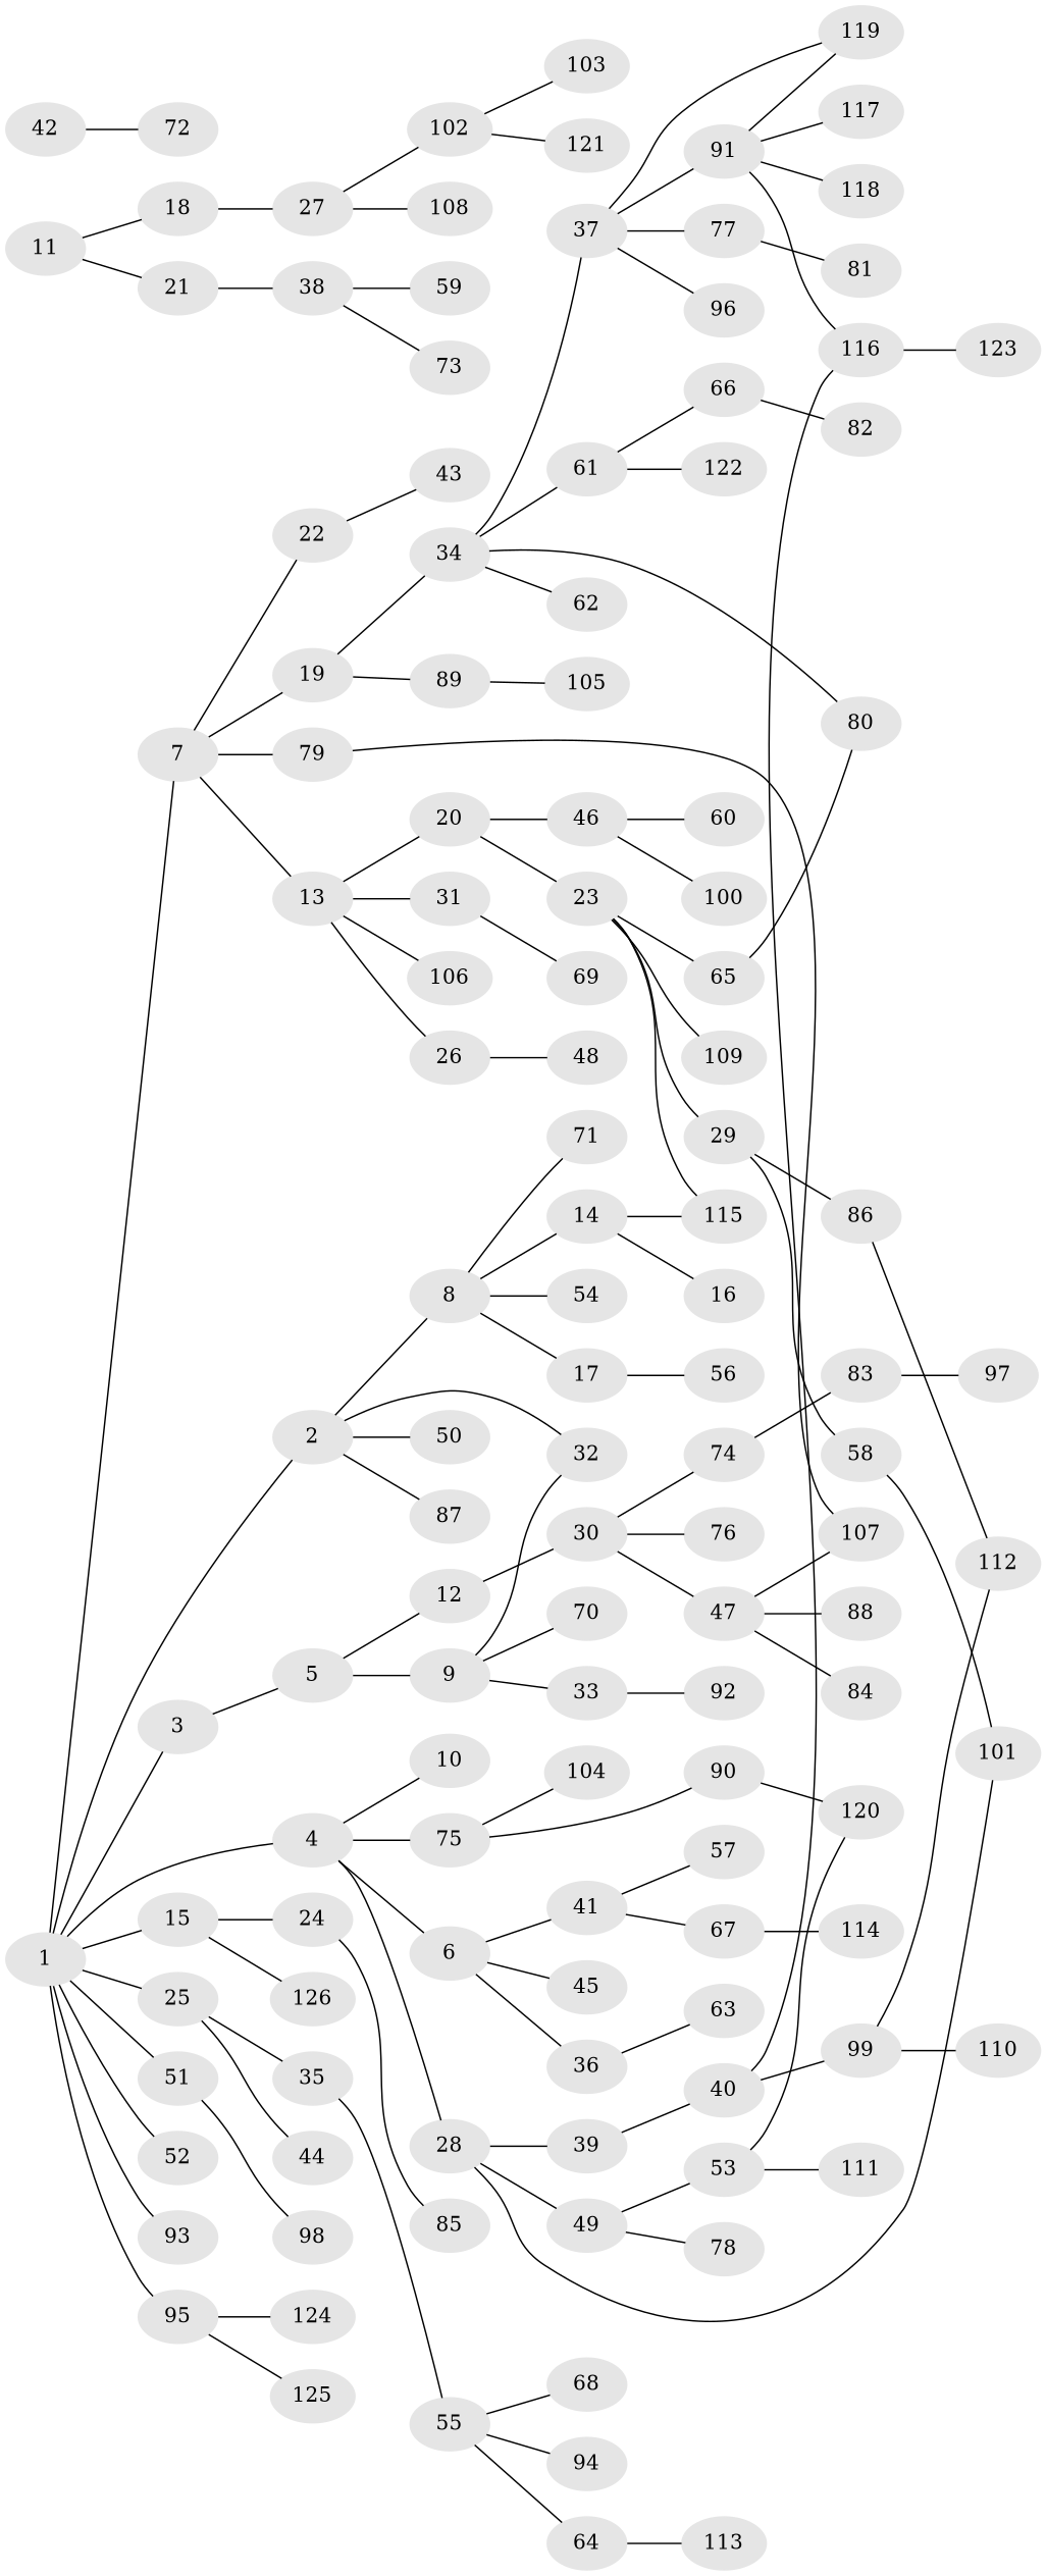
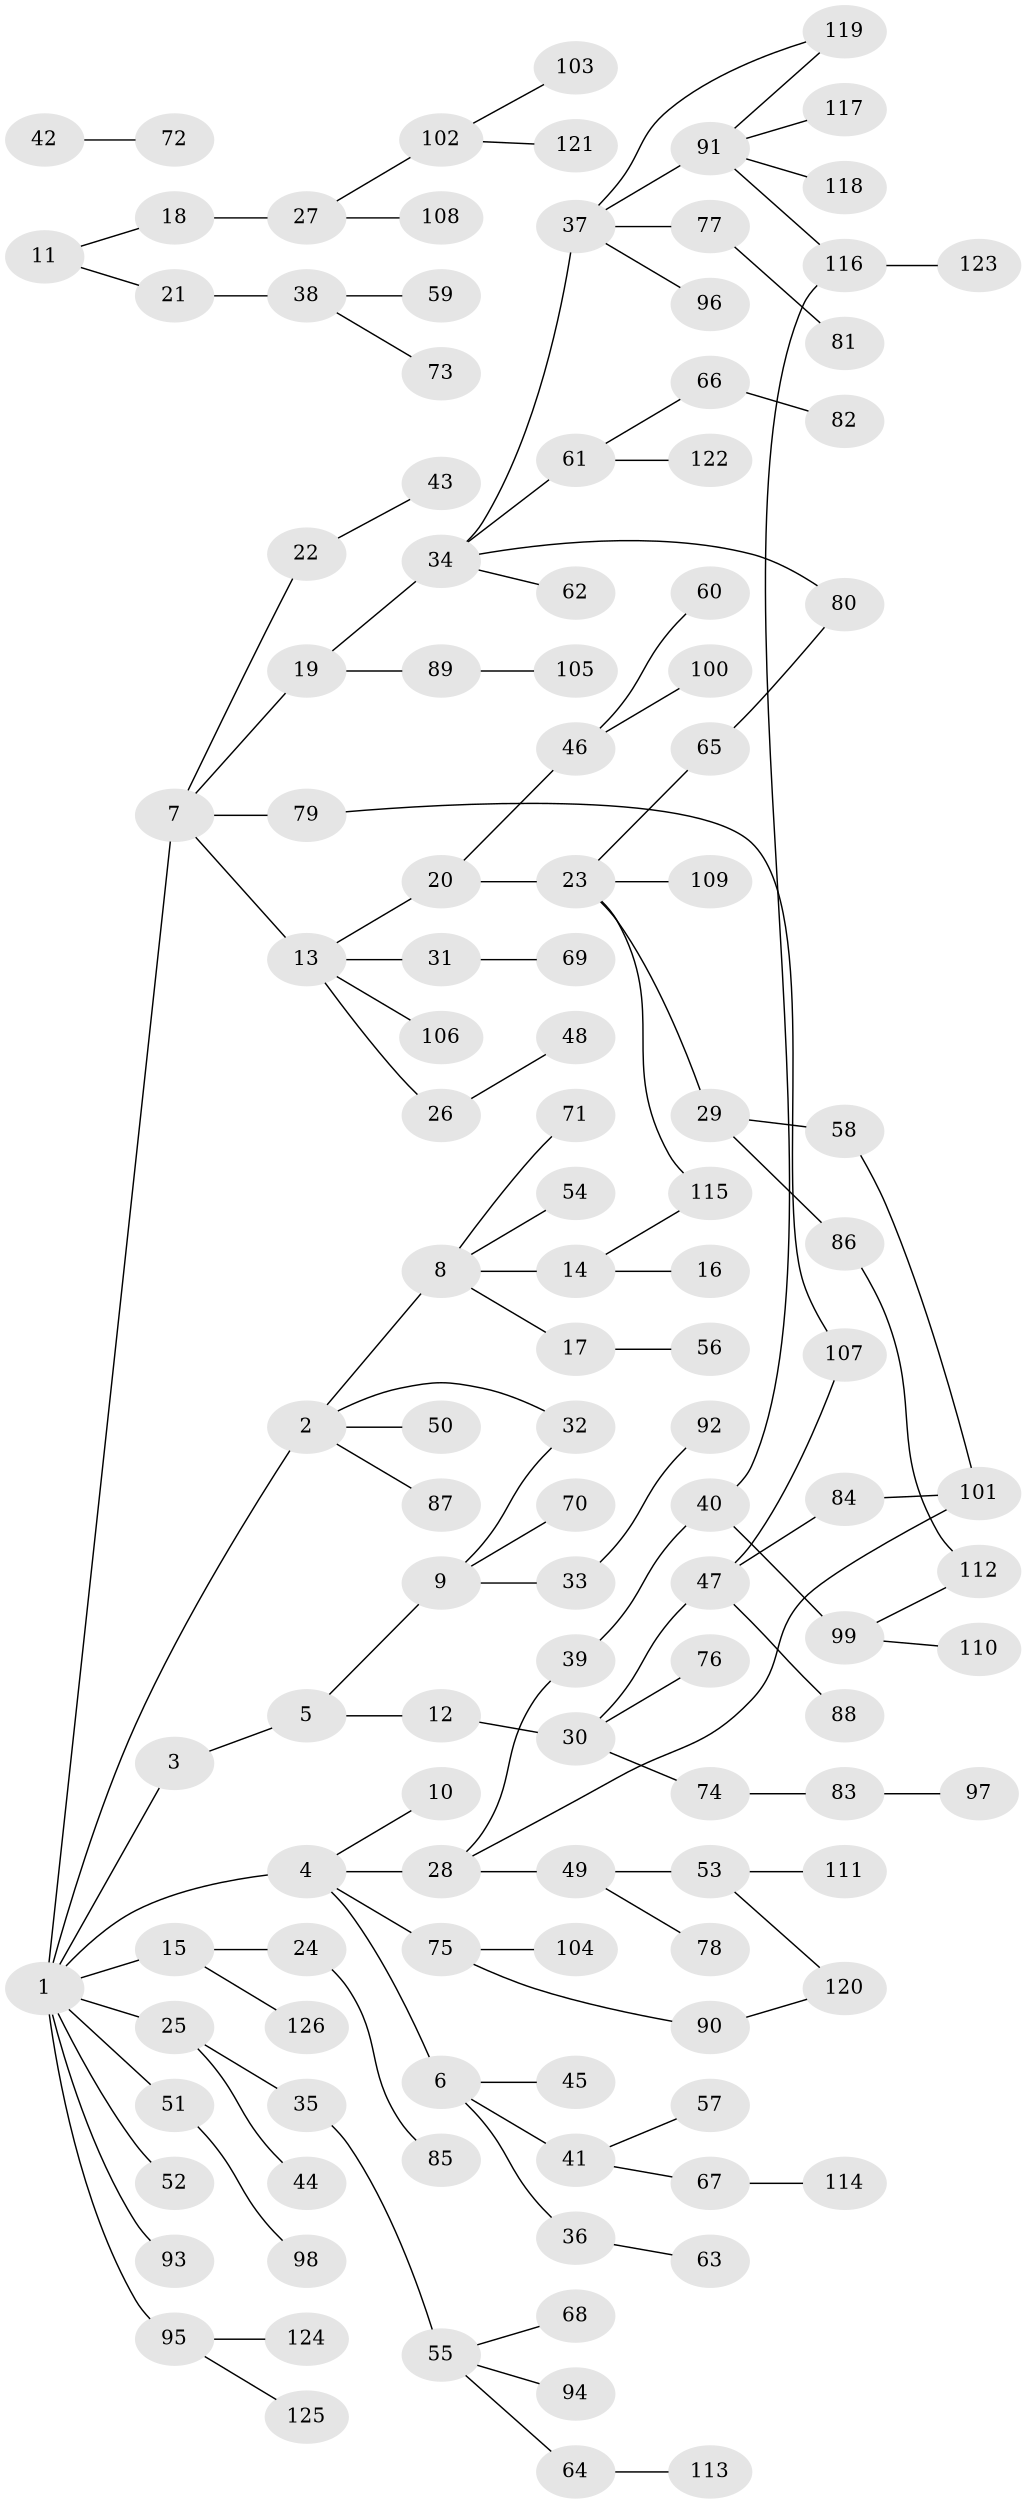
  graph {
    rankdir=LR
    node [color=gray90 style=filled]
    1
    2
    3
    4
    7
    15
    25
    51
    52
    93
    95
    8
    32
    50
    87
    5
    6
    10
    28
    75
    13
    19
    22
    79
    11
    18
    21
    24
    126
    35
    44
    98
    124
    125
    14
    17
    54
    71
    9
    12
    36
    41
    45
    39
    49
    101
    90
    104
    33
    70
    30
    63
    57
    67
    20
    26
    31
    106
    34
    89
    43
    107
    16
    115
    56
    92
    27
    38
    47
    74
    76
    23
    46
    48
    69
    85
    102
    108
    37
    61
    62
    80
    42
    72
    105
    29
    65
    109
    60
    100
    59
    73
    58
    86
    55
    103
    121
    40
    53
    78
    112
    84
    88
    83
    77
    91
    96
    119
    66
    122
    64
    68
    94
    81
    116
    117
    118
    99
    110
    123
    114
    111
    120
    113
    82
    97
    1 -- 2
    1 -- 3
    1 -- 4
    1 -- 7
    1 -- 15
    1 -- 25
    1 -- 51
    1 -- 52
    1 -- 93
    1 -- 95
    2 -- 8
    2 -- 32
    2 -- 50
    2 -- 87
    3 -- 5
    4 -- 6
    4 -- 10
    4 -- 28
    4 -- 75
    7 -- 13
    7 -- 19
    7 -- 22
    7 -- 79
    15 -- 24
    15 -- 126
    25 -- 35
    25 -- 44
    51 -- 98
    95 -- 124
    95 -- 125
    8 -- 14
    8 -- 17
    8 -- 54
    8 -- 71
    5 -- 9
    5 -- 12
    6 -- 36
    6 -- 41
    6 -- 45
    28 -- 39
    28 -- 49
    28 -- 101
    75 -- 90
    75 -- 104
    13 -- 20
    13 -- 26
    13 -- 31
    13 -- 106
    19 -- 34
    19 -- 89
    22 -- 43
    79 -- 107
    11 -- 18
    11 -- 21
    18 -- 27
    21 -- 38
    24 -- 85
    35 -- 55
    14 -- 16
    14 -- 115
    17 -- 56
    9 -- 32
    9 -- 33
    9 -- 70
    12 -- 30
    36 -- 63
    41 -- 57
    41 -- 67
    39 -- 40
    49 -- 53
    49 -- 78
    90 -- 120
    33 -- 92
    30 -- 47
    30 -- 74
    30 -- 76
    67 -- 114
    20 -- 23
    20 -- 46
    26 -- 48
    31 -- 69
    34 -- 37
    34 -- 61
    34 -- 62
    34 -- 80
    89 -- 105
    27 -- 102
    27 -- 108
    38 -- 59
    38 -- 73
    47 -- 107
    47 -- 84
    47 -- 88
    74 -- 83
    23 -- 115
    23 -- 29
    23 -- 65
    23 -- 109
    46 -- 60
    46 -- 100
    102 -- 103
    102 -- 121
    37 -- 77
    37 -- 91
    37 -- 96
    37 -- 119
    61 -- 66
    61 -- 122
    42 -- 72
    29 -- 58
    29 -- 86
    65 -- 80
    58 -- 101
    86 -- 112
    55 -- 64
    55 -- 68
    55 -- 94
    40 -- 116
    40 -- 99
    53 -- 111
    53 -- 120
+   84 -- 101
    83 -- 97
    77 -- 81
    91 -- 119
    91 -- 116
    91 -- 117
    91 -- 118
    66 -- 82
    64 -- 113
    116 -- 123
    99 -- 112
    99 -- 110
  }
